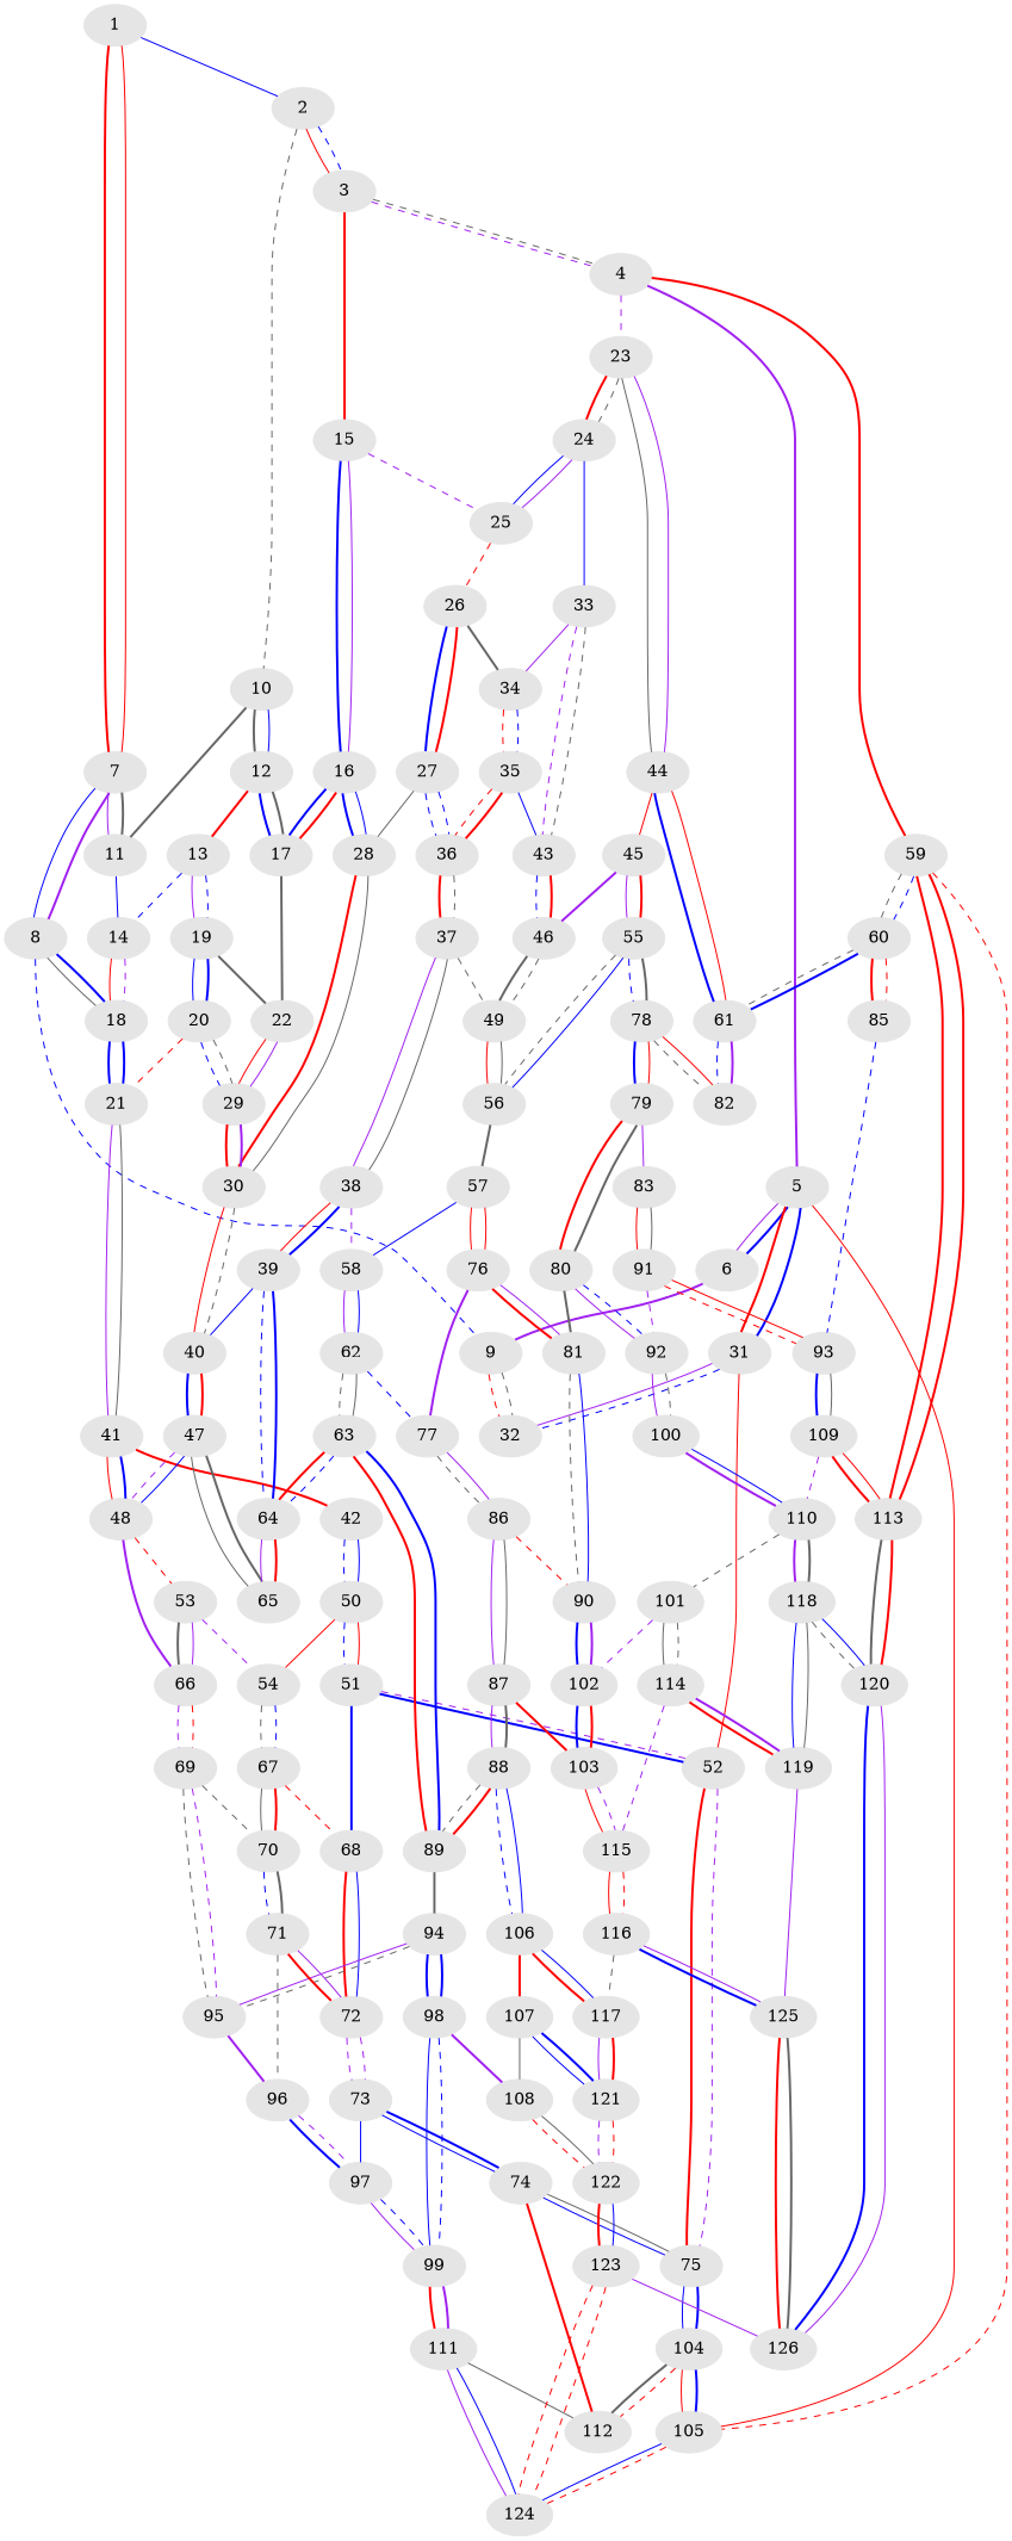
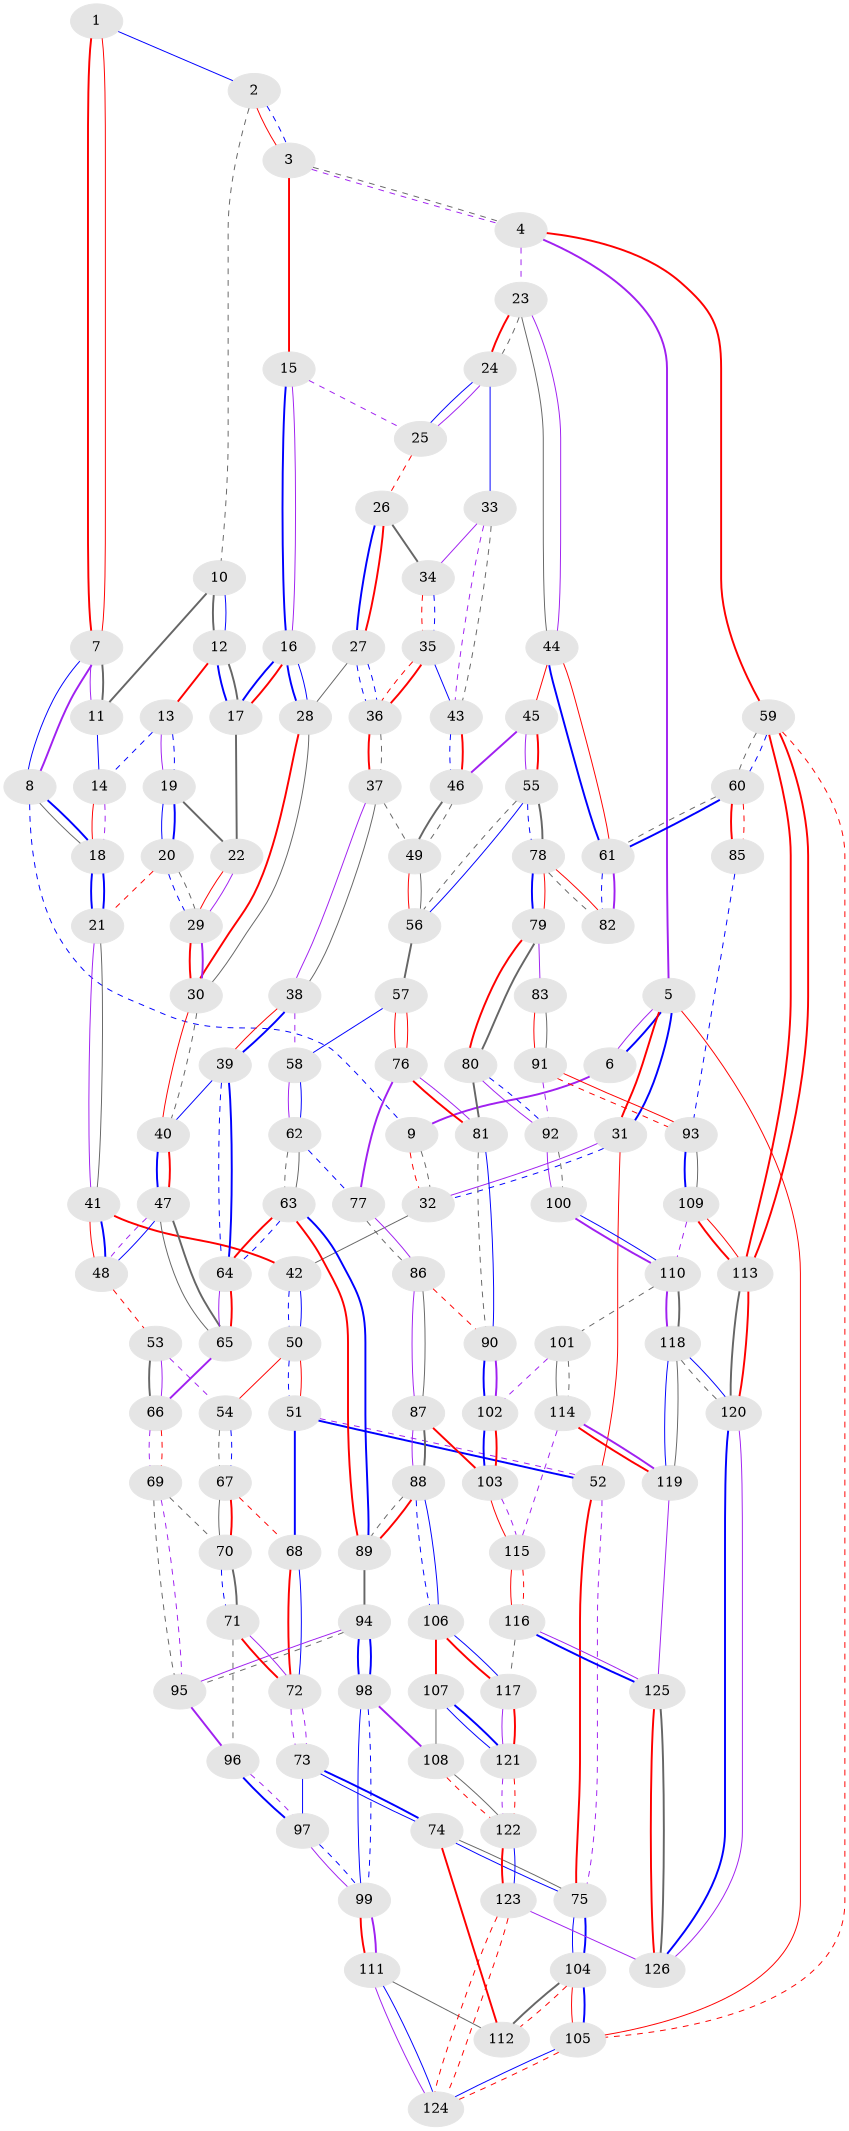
  graph {
    node [color=gray90 style=filled]
    edge [color=blue style=bold]
    1
    2
    7
    3
    10
    8
    11
    4
    15
    12
    5
    23
    59
    16
    25
    6
    31
    105
    24
    44
    60
    113
    9
    32
    52
    124
    18
    14
    21
    42
    13
    17
    19
    22
    20
    28
    26
    30
    29
    41
    48
    33
    45
    61
    34
    43
    27
    36
    35
    37
    40
    47
    75
    50
    46
    38
    49
    39
    58
    56
    64
    62
    65
    53
    51
    54
    55
    82
    78
    66
    57
    68
    67
    72
    104
    69
    70
    79
    76
    77
    81
    63
    85
    120
    93
    89
    86
    94
    95
    71
    73
    96
    97
    74
    112
    99
    90
    87
    80
    83
    92
    91
    100
    102
    109
    88
    103
    106
    115
    107
    117
    98
    110
    108
    111
    122
    101
    114
    118
    119
    116
    121
    123
    126
    125
    1 -- 2 [style=solid]
    1 -- 7 [color=red]
    1 -- 7 [color=red style=solid]
    2 -- 3 [color=red style=solid]
    2 -- 3 [style=dashed]
    2 -- 10 [color=gray40 style=dashed]
    7 -- 8 [style=solid]
    7 -- 8 [color=purple]
    7 -- 11 [color=purple style=solid]
    7 -- 11 [color=gray40]
    3 -- 4 [color=purple style=dashed]
    3 -- 4 [color=gray40 style=dashed]
    3 -- 15 [color=red]
    10 -- 11 [color=gray40]
    10 -- 12 [color=gray40]
    10 -- 12 [style=solid]
    8 -- 9 [style=dashed]
    8 -- 18 [color=gray40 style=solid]
    8 -- 18
    11 -- 14 [style=solid]
    4 -- 5 [color=purple]
    4 -- 23 [color=purple style=dashed]
    4 -- 59 [color=red]
    15 -- 16
    15 -- 16 [color=purple style=solid]
    15 -- 25 [color=purple style=dashed]
    12 -- 13 [color=red]
    12 -- 17
    12 -- 17 [color=gray40]
    5 -- 6 [color=purple style=solid]
    5 -- 6
    5 -- 31 [color=red]
    5 -- 31
    5 -- 105 [color=red style=solid]
    23 -- 24 [color=red]
    23 -- 24 [color=gray40 style=dashed]
    23 -- 44 [color=gray40 style=solid]
    23 -- 44 [color=purple style=solid]
    59 -- 105 [color=red style=dashed]
    59 -- 60 [color=gray40 style=dashed]
    59 -- 60 [style=dashed]
    59 -- 113 [color=red]
    59 -- 113 [color=red]
    16 -- 17
    16 -- 17 [color=red]
    16 -- 28
    16 -- 28 [style=solid]
    25 -- 26 [color=red style=dashed]
    6 -- 9 [color=purple]
    31 -- 32 [color=purple style=solid]
    31 -- 32 [style=dashed]
    31 -- 52 [color=red style=solid]
    105 -- 124 [style=solid]
    105 -- 124 [color=red style=dashed]
    24 -- 25 [style=solid]
    24 -- 25 [color=purple style=solid]
    24 -- 33 [style=solid]
    44 -- 45 [color=red style=solid]
    44 -- 61
    44 -- 61 [color=red style=solid]
    60 -- 61 [color=gray40 style=dashed]
    60 -- 61
    60 -- 85 [color=red]
    60 -- 85 [color=red style=dashed]
    113 -- 120 [color=gray40]
    113 -- 120 [color=red]
    9 -- 32 [color=red style=dashed]
    9 -- 32 [color=gray40 style=dashed]
+   32 -- 42 [color=gray40 style=solid]
    52 -- 75 [color=red]
    52 -- 75 [color=purple style=dashed]
    18 -- 21
    18 -- 21
    14 -- 18 [color=red style=solid]
    14 -- 18 [color=purple style=dashed]
    21 -- 41 [color=purple style=solid]
    21 -- 41 [color=gray40 style=solid]
    42 -- 50 [style=dashed]
    42 -- 50 [style=solid]
    13 -- 14 [style=dashed]
    13 -- 19 [color=purple style=solid]
    13 -- 19 [style=dashed]
    17 -- 22 [color=gray40]
    19 -- 22 [color=gray40]
    19 -- 20 [style=solid]
    19 -- 20
    22 -- 29 [color=red style=solid]
    22 -- 29 [color=purple style=solid]
    20 -- 21 [color=red style=dashed]
    20 -- 29 [style=dashed]
    20 -- 29 [color=gray40 style=dashed]
    28 -- 30 [color=red]
    28 -- 30 [color=gray40 style=solid]
    26 -- 34 [color=gray40]
    26 -- 27
    26 -- 27 [color=red]
    30 -- 40 [color=red style=solid]
    30 -- 40 [color=gray40 style=dashed]
    29 -- 30 [color=red]
    29 -- 30 [color=purple]
    41 -- 42 [color=red]
    41 -- 48 [color=red style=solid]
    41 -- 48
    48 -- 53 [color=red style=dashed]
    33 -- 34 [color=purple style=solid]
    33 -- 43 [color=purple style=dashed]
    33 -- 43 [color=gray40 style=dashed]
    45 -- 46 [color=purple]
    45 -- 55 [color=purple style=solid]
    45 -- 55 [color=red]
    61 -- 82 [style=dashed]
    61 -- 82 [color=purple]
    34 -- 35 [color=red style=dashed]
    34 -- 35 [style=dashed]
    43 -- 46 [style=dashed]
    43 -- 46 [color=red]
    27 -- 28 [color=gray40 style=solid]
    27 -- 36 [style=dashed]
    27 -- 36 [style=dashed]
    36 -- 37 [color=red]
    36 -- 37 [color=gray40 style=dashed]
    35 -- 43 [style=solid]
    35 -- 36 [color=red style=dashed]
    35 -- 36 [color=red]
    37 -- 38 [color=purple style=solid]
    37 -- 38 [color=gray40 style=solid]
    37 -- 49 [color=gray40 style=dashed]
    40 -- 47
    40 -- 47 [color=red]
    47 -- 48 [color=purple style=dashed]
    47 -- 48 [style=solid]
    47 -- 65 [color=gray40 style=solid]
    47 -- 65 [color=gray40]
    75 -- 104 [style=solid]
    75 -- 104
    50 -- 51 [style=dashed]
    50 -- 51 [color=red style=solid]
    50 -- 54 [color=red style=solid]
    46 -- 49 [color=gray40]
    46 -- 49 [color=gray40 style=dashed]
    38 -- 39 [color=red style=solid]
    38 -- 39
    38 -- 58 [color=purple style=dashed]
    49 -- 56 [color=red style=solid]
    49 -- 56 [color=gray40 style=solid]
    39 -- 40 [style=solid]
    39 -- 64 [style=dashed]
    39 -- 64
    58 -- 62 [color=purple style=solid]
    58 -- 62 [style=solid]
    56 -- 57 [color=gray40]
    64 -- 65 [color=purple style=solid]
    64 -- 65 [color=red]
    62 -- 77 [style=dashed]
    62 -- 63 [color=gray40 style=dashed]
    62 -- 63 [color=gray40 style=solid]
-   48 -- 66 [color=purple]
+   65 -- 66 [color=purple]
    53 -- 54 [color=purple style=dashed]
    53 -- 66 [color=gray40]
    53 -- 66 [color=purple style=solid]
    51 -- 52
    51 -- 52 [color=purple style=dashed]
    51 -- 68
    54 -- 67 [color=gray40 style=dashed]
    54 -- 67 [style=dashed]
    55 -- 56 [color=gray40 style=dashed]
    55 -- 56 [style=solid]
    55 -- 78 [style=dashed]
    55 -- 78 [color=gray40]
    78 -- 82 [color=gray40 style=dashed]
    78 -- 82 [color=red style=solid]
    78 -- 79
    78 -- 79 [color=red style=solid]
    66 -- 69 [color=purple style=dashed]
    66 -- 69 [color=red style=dashed]
    57 -- 58 [style=solid]
    57 -- 76 [color=red style=solid]
    57 -- 76 [color=red style=solid]
    68 -- 72 [color=red]
    68 -- 72 [style=solid]
    67 -- 68 [color=red style=dashed]
    67 -- 70 [color=gray40 style=solid]
    67 -- 70 [color=red]
    72 -- 73 [color=purple style=dashed]
    72 -- 73 [color=purple style=dashed]
    104 -- 105 [color=red style=solid]
    104 -- 105
    104 -- 112 [color=gray40]
    104 -- 112 [color=red style=dashed]
    69 -- 70 [color=gray40 style=dashed]
    69 -- 95 [color=gray40 style=dashed]
    69 -- 95 [color=purple style=dashed]
    70 -- 71 [style=dashed]
    70 -- 71 [color=gray40]
    79 -- 80 [color=red]
    79 -- 80 [color=gray40]
    79 -- 83 [color=purple style=solid]
    76 -- 77 [color=purple]
    76 -- 81 [color=red]
    76 -- 81 [color=purple style=solid]
    77 -- 86 [color=gray40 style=dashed]
    77 -- 86 [color=purple style=solid]
    81 -- 90 [color=gray40 style=dashed]
    81 -- 90 [style=solid]
    63 -- 64 [color=red]
    63 -- 64 [style=dashed]
    63 -- 89 [color=red]
    63 -- 89
    85 -- 93 [style=dashed]
    120 -- 126
    120 -- 126 [color=purple style=solid]
    93 -- 109
    93 -- 109 [color=gray40 style=solid]
    89 -- 94 [color=gray40]
    86 -- 90 [color=red style=dashed]
    86 -- 87 [color=purple style=solid]
    86 -- 87 [color=gray40 style=solid]
    94 -- 95 [color=purple style=solid]
    94 -- 95 [color=gray40 style=dashed]
    94 -- 98
    94 -- 98
    95 -- 96 [color=purple]
    71 -- 72 [color=red]
    71 -- 72 [color=purple style=solid]
    71 -- 96 [color=gray40 style=dashed]
    73 -- 97 [style=solid]
    73 -- 74 [style=solid]
    73 -- 74
    96 -- 97
    96 -- 97 [color=purple style=dashed]
    97 -- 99 [color=purple style=solid]
    97 -- 99 [style=dashed]
    74 -- 75 [style=solid]
    74 -- 75 [color=gray40 style=solid]
    74 -- 112 [color=red]
    99 -- 111 [color=red]
    99 -- 111 [color=purple]
    90 -- 102
    90 -- 102 [color=purple]
    87 -- 88 [color=purple style=solid]
    87 -- 88 [color=gray40]
    87 -- 103 [color=red]
    80 -- 81 [color=gray40]
    80 -- 92 [color=purple style=solid]
    80 -- 92 [style=dashed]
    83 -- 91 [color=red style=solid]
    83 -- 91 [color=gray40 style=solid]
    92 -- 100 [color=purple style=solid]
    92 -- 100 [color=gray40 style=dashed]
    91 -- 93 [color=red style=dashed]
    91 -- 93 [color=red style=solid]
    91 -- 92 [color=purple style=dashed]
    100 -- 110 [color=purple]
    100 -- 110 [style=solid]
    102 -- 103
    102 -- 103 [color=red]
    109 -- 113 [color=red]
    109 -- 113 [color=red style=solid]
    109 -- 110 [color=purple style=dashed]
    88 -- 89 [color=gray40 style=dashed]
    88 -- 89 [color=red]
    88 -- 106 [style=dashed]
    88 -- 106 [style=solid]
    103 -- 115 [color=red style=solid]
    103 -- 115 [color=purple style=dashed]
    106 -- 107 [color=red]
    106 -- 117 [color=red]
    106 -- 117 [style=solid]
    115 -- 116 [color=red style=solid]
    115 -- 116 [color=red style=dashed]
    107 -- 108 [color=gray40 style=solid]
    107 -- 121 [style=solid]
    107 -- 121
    117 -- 121 [color=purple style=solid]
    117 -- 121 [color=red]
    98 -- 99 [style=solid]
    98 -- 99 [style=dashed]
    98 -- 108 [color=purple]
    110 -- 101 [color=gray40 style=dashed]
    110 -- 118 [color=purple]
    110 -- 118 [color=gray40]
    108 -- 122 [color=red style=dashed]
    108 -- 122 [color=gray40 style=solid]
    111 -- 124 [color=purple style=solid]
    111 -- 124 [style=solid]
    111 -- 112 [color=gray40 style=solid]
    122 -- 123 [color=red]
    122 -- 123 [style=solid]
    101 -- 102 [color=purple style=dashed]
    101 -- 114 [color=gray40 style=solid]
    101 -- 114 [color=gray40 style=dashed]
    114 -- 115 [color=purple style=dashed]
    114 -- 119 [color=red]
    114 -- 119 [color=purple]
    118 -- 120 [color=gray40 style=dashed]
    118 -- 120 [style=solid]
    118 -- 119 [style=solid]
    118 -- 119 [color=gray40 style=solid]
    119 -- 125 [color=purple style=solid]
    116 -- 117 [color=gray40 style=dashed]
    116 -- 125
    116 -- 125 [color=purple style=solid]
    121 -- 122 [color=purple style=dashed]
    121 -- 122 [color=red style=dashed]
    123 -- 124 [color=red style=dashed]
    123 -- 124 [color=red style=dashed]
    123 -- 126 [color=purple style=solid]
    125 -- 126 [color=red]
    125 -- 126 [color=gray40]
  }
